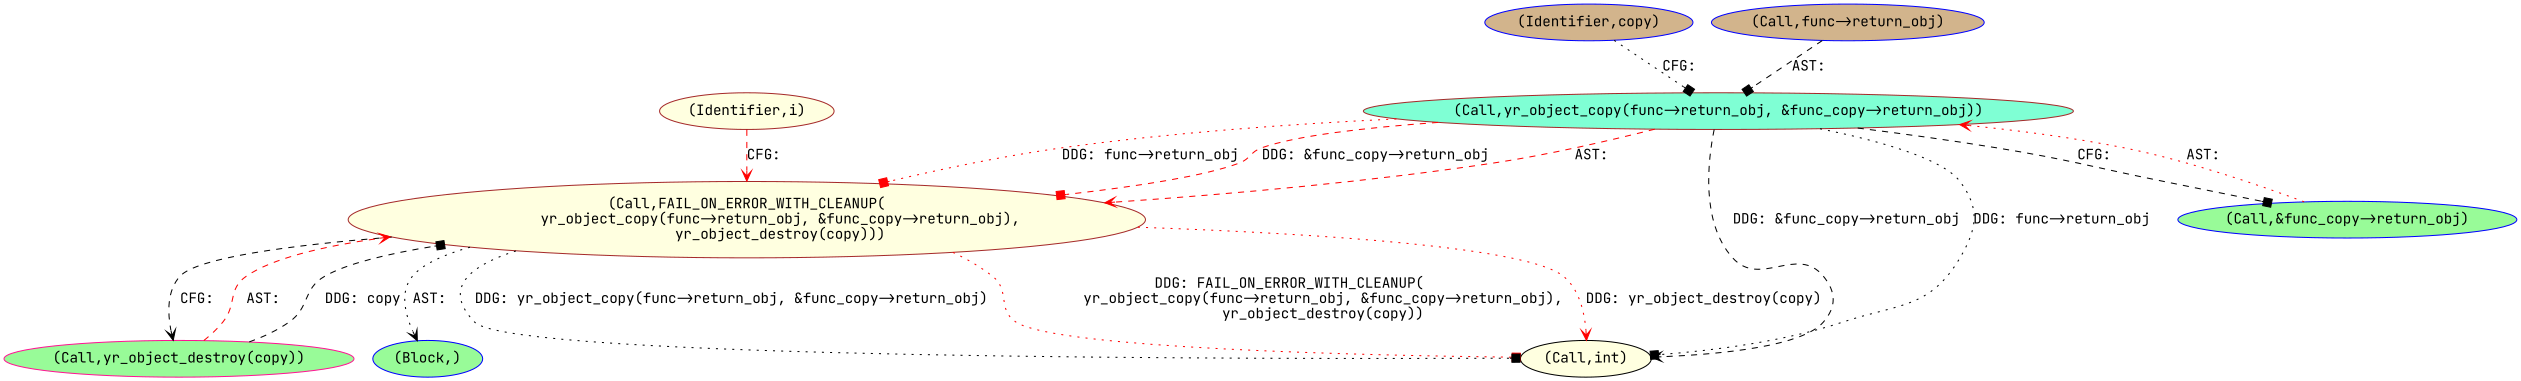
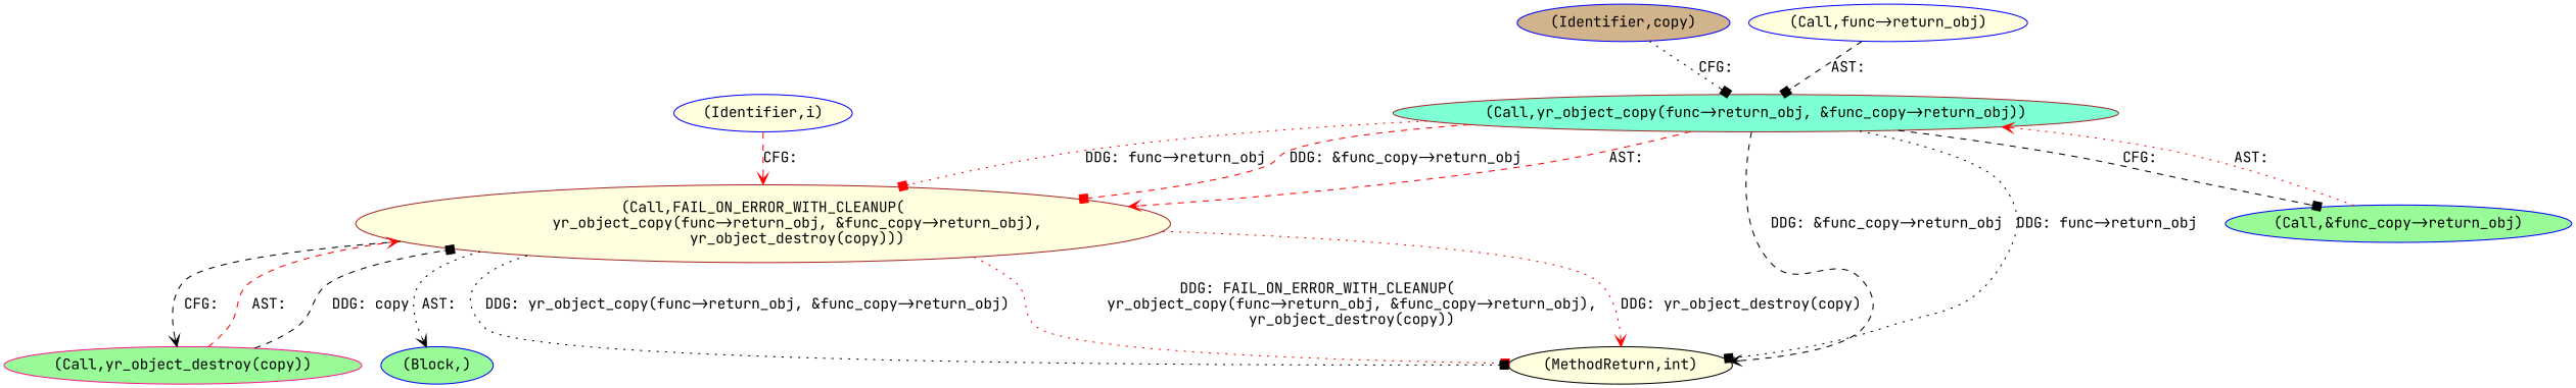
  digraph {
    fontname="JetBrains Mono"
    node [color=blue fillcolor=lightyellow fontname="JetBrains Mono" style=filled]
    edge [arrowhead=box color=black fontname="JetBrains Mono" style=dashed]
    n1 [color=brown fillcolor=aquamarine label="(Call,yr_object_copy(func->return_obj, &func_copy->return_obj))"]
    n2 [color=brown label="(Call,FAIL_ON_ERROR_WITH_CLEANUP(\n        yr_object_copy(func->return_obj, &func_copy->return_obj),\n        yr_object_destroy(copy)))"]
-   n3 [color=black label="(Call,int)"]
+   n3 [color=black label="(MethodReturn,int)"]
    n4 [fillcolor=palegreen label="(Call,&func_copy->return_obj)"]
    n5 [color=deeppink fillcolor=palegreen label="(Call,yr_object_destroy(copy))"]
    n6 [fillcolor=palegreen label="(Block,)"]
    n7 [fillcolor=tan label="(Identifier,copy)"]
-   n8 [color=brown label="(Identifier,i)"]
-   n9 [fillcolor=tan label="(Call,func->return_obj)"]
+   n8 [label="(Identifier,i)"]
+   n9 [label="(Call,func->return_obj)"]
    n1 -> n2 [arrowhead=vee color=red label="AST: "]
    n1 -> n2 [color=red label="DDG: func->return_obj" style=dotted]
    n1 -> n2 [color=red label="DDG: &func_copy->return_obj"]
    n1 -> n3 [arrowhead=vee label="DDG: &func_copy->return_obj"]
    n1 -> n3 [label="DDG: func->return_obj" style=dotted]
    n1 -> n4 [label="CFG: "]
    n2 -> n3 [color=red label="DDG: FAIL_ON_ERROR_WITH_CLEANUP(\n        yr_object_copy(func->return_obj, &func_copy->return_obj),\n        yr_object_destroy(copy))" style=dotted]
    n2 -> n3 [arrowhead=vee color=red label="DDG: yr_object_destroy(copy)" style=dotted]
    n2 -> n3 [label="DDG: yr_object_copy(func->return_obj, &func_copy->return_obj)" style=dotted]
    n2 -> n5 [arrowhead=vee label="CFG: "]
    n2 -> n6 [arrowhead=vee label="AST: " style=dotted]
    n4 -> n1 [arrowhead=vee color=red label="AST: " style=dotted]
    n5 -> n2 [arrowhead=vee color=red label="AST: "]
    n5 -> n2 [label="DDG: copy"]
    n7 -> n1 [label="CFG: " style=dotted]
    n8 -> n2 [arrowhead=vee color=red label="CFG: "]
    n9 -> n1 [label="AST: "]
  }
